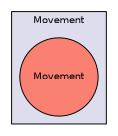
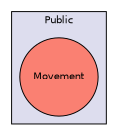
  digraph {
    compound=true
    n1 [fillcolor=salmon fontname=Helvetica fontsize=10 label=Movement pencolor=black shape=circle style=filled]
    subgraph cluster_1 {
      bgcolor="#ddddee"
      fontname=Helvetica
      fontsize=10
-     label=Movement
+     label=Public
      pencolor=black
      n1
    }
  }
